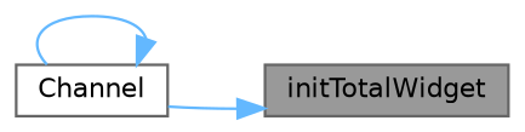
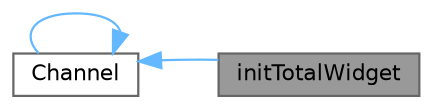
  digraph {
    rankdir=RL
    node [fontname=Helvetica fontsize=10 shape=box style=filled]
    edge [color=steelblue1 dir=back fontname=Helvetica fontsize=10 labelfontname=Helvetica labelfontsize=10 style=solid]
    n1 [color=gray40 fillcolor=grey60 fontcolor=black height=0.2 label=initTotalWidget width=0.4]
    n2 [color=grey40 fillcolor=white height=0.2 label=Channel width=0.4]
-   n1 -> n2
+   n2 -> n1
    n2 -> n2
  }
